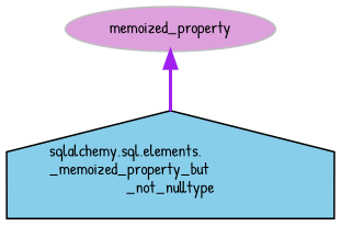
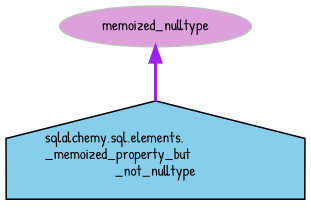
  digraph {
    fontname="Patrick Hand"
    node [fontname="Patrick Hand" fontsize=10 style=filled]
    n1 [color=black fillcolor=skyblue fontcolor=black height=0.2 label="sqlalchemy.sql.elements.\l_memoized_property_but\l_not_nulltype" shape=house width=0.4]
-   n2 [color=grey75 fillcolor=plum height=0.2 label=memoized_property shape=ellipse width=0.4]
+   n2 [color=grey75 fillcolor=plum height=0.2 label=memoized_nulltype shape=ellipse width=0.4]
    n2 -> n1 [color=purple dir=back fontname="Patrick Hand" fontsize=10 labelfontname=Helvetica labelfontsize=10 style=bold]
  }
